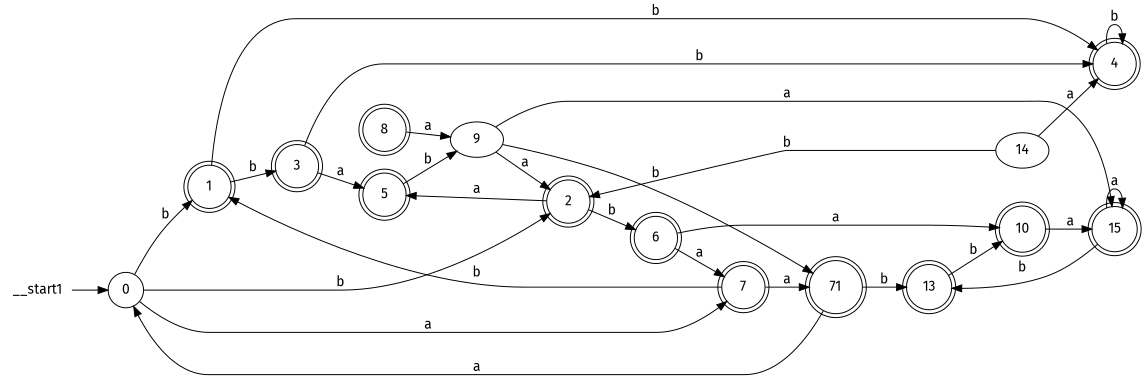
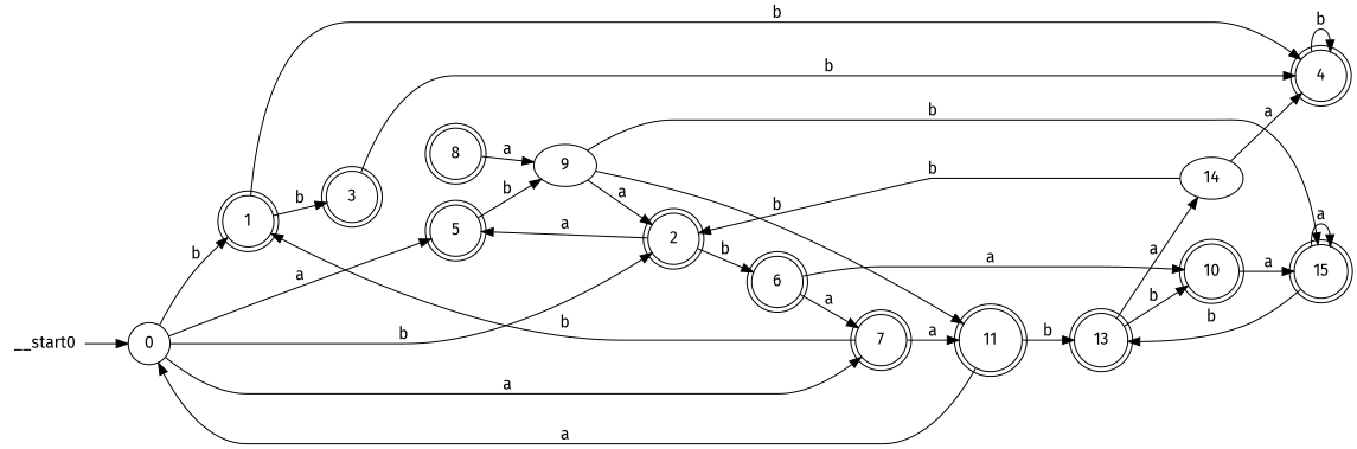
  digraph {
    fontname="Fira Sans"
    rankdir=LR
    node [fontname="Fira Sans" shape=doublecircle]
    edge [fontname="Fira Sans"]
-   __start0 [shape=none label=__start1]
+   __start0 [shape=none]
    0 [shape=circle]
    1
    2
    7
    3
    4
    5
    6
    9 [shape=""]
    10
-   11 [label=71]
+   11
    8
    n14 [label=15]
    13
    14 [shape=""]
    __start0 -> 0
    0 -> 1 [label=b]
    0 -> 2 [label=b]
    0 -> 7 [label=a]
    1 -> 3 [label=b]
    1 -> 4 [label=b]
    2 -> 5 [label=a]
    2 -> 6 [label=b]
    7 -> 1 [label=b]
    7 -> 11 [label=a]
    3 -> 4 [label=b]
-   3 -> 5 [label=a]
+   0 -> 5 [label=a]
    4 -> 4 [label=b]
    5 -> 9 [label=b]
    6 -> 7 [label=a]
    6 -> 10 [label=a]
    9 -> 2 [label=a]
    9 -> 11 [label=b]
-   9 -> n14 [label=a]
+   9 -> n14 [label=b]
    10 -> n14 [label=a]
    11 -> 0 [label=a]
    11 -> 13 [label=b]
    8 -> 9 [label=a]
    n14 -> n14 [label=a]
    n14 -> 13 [label=b]
    13 -> 10 [label=b]
+   13 -> 14 [label=a]
    14 -> 2 [label=b]
    14 -> 4 [label=a]
  }
